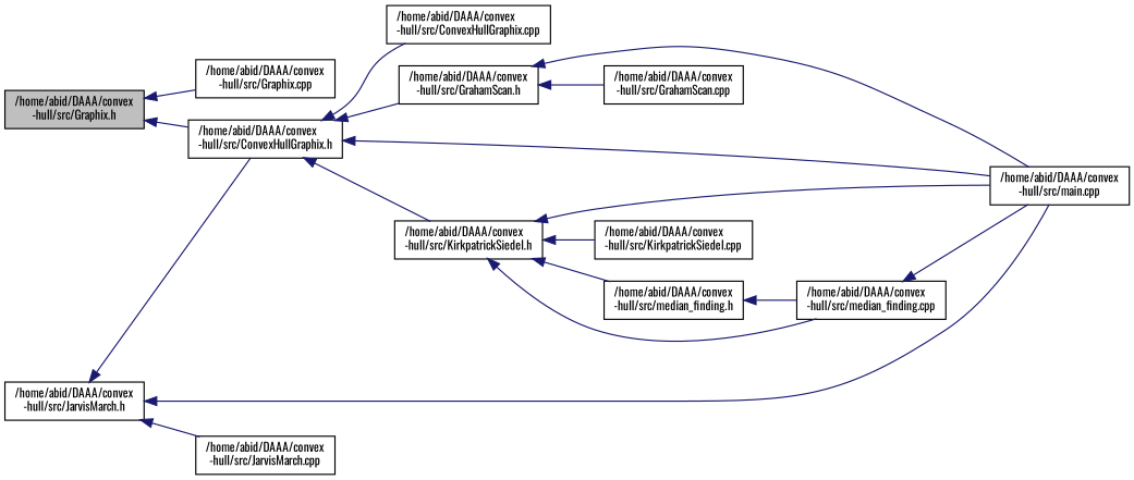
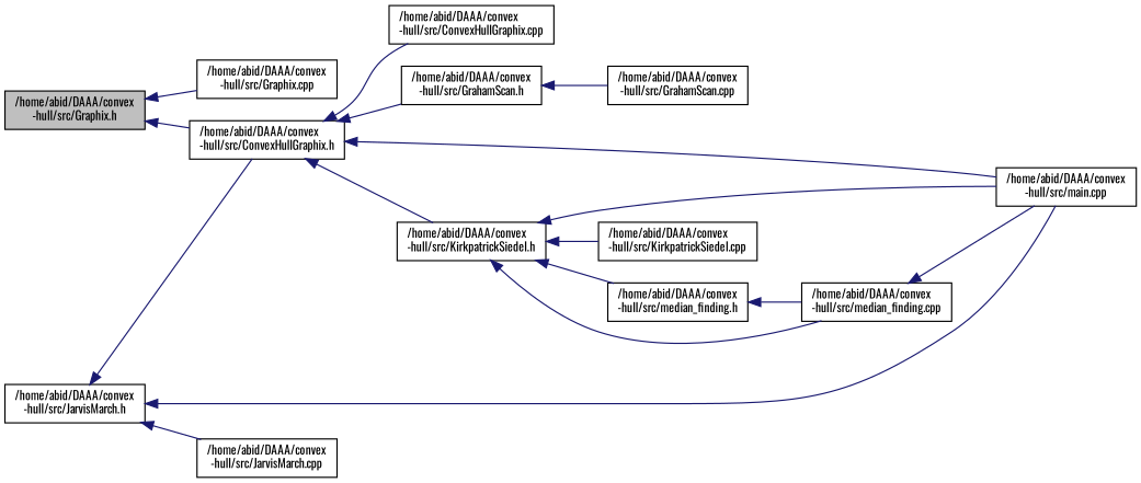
  digraph {
    fontname=Oswald
    rankdir=LR
    node [color=black fillcolor=white fontname=Oswald fontsize=10 shape=record style=filled]
    edge [color=midnightblue dir=back fontname=Oswald fontsize=10 labelfontname=Helvetica labelfontsize=10 style=solid]
    n1 [fillcolor=grey75 fontcolor=black height=0.2 label="/home/abid/DAAA/convex\l-hull/src/Graphix.h" width=0.4]
    n2 [height=0.2 label="/home/abid/DAAA/convex\l-hull/src/ConvexHullGraphix.h" width=0.4]
    n3 [height=0.2 label="/home/abid/DAAA/convex\l-hull/src/Graphix.cpp" width=0.4]
    n4 [height=0.2 label="/home/abid/DAAA/convex\l-hull/src/ConvexHullGraphix.cpp" width=0.4]
    n5 [height=0.2 label="/home/abid/DAAA/convex\l-hull/src/GrahamScan.h" width=0.4]
    n6 [height=0.2 label="/home/abid/DAAA/convex\l-hull/src/main.cpp" width=0.4]
    n7 [height=0.2 label="/home/abid/DAAA/convex\l-hull/src/KirkpatrickSiedel.h" width=0.4]
    n8 [height=0.2 label="/home/abid/DAAA/convex\l-hull/src/GrahamScan.cpp" width=0.4]
    n9 [height=0.2 label="/home/abid/DAAA/convex\l-hull/src/JarvisMarch.h" width=0.4]
    n10 [height=0.2 label="/home/abid/DAAA/convex\l-hull/src/JarvisMarch.cpp" width=0.4]
    n11 [height=0.2 label="/home/abid/DAAA/convex\l-hull/src/KirkpatrickSiedel.cpp" width=0.4]
    n12 [height=0.2 label="/home/abid/DAAA/convex\l-hull/src/median_finding.h" width=0.4]
    n13 [height=0.2 label="/home/abid/DAAA/convex\l-hull/src/median_finding.cpp" width=0.4]
    n1 -> n2
    n1 -> n3
    n2 -> n4
    n2 -> n5
    n2 -> n6
    n2 -> n7
-   n5 -> n6
    n5 -> n8
    n7 -> n6
    n7 -> n11
    n7 -> n12
    n7 -> n13
    n9 -> n2
    n9 -> n6
    n9 -> n10
    n12 -> n13
    n13 -> n6
  }
